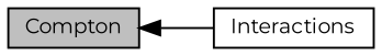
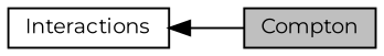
  digraph {
    rankdir=LR
    fontname=Montserrat
    node [color=black fontname=Montserrat fontsize=10 shape=box style=filled]
    n1 [fillcolor=grey75 fontcolor=black height=0.2 label=Compton width=0.4]
    n2 [fillcolor=white height=0.2 label=Interactions width=0.4]
-   n1 -> n2 [dir=back fontname=Montserrat fontsize=10 labelfontname=Helvetica labelfontsize=10 shape=plaintext style=solid]
+   n2 -> n1 [dir=back fontname=Montserrat fontsize=10 labelfontname=Helvetica labelfontsize=10 shape=plaintext style=solid]
  }
